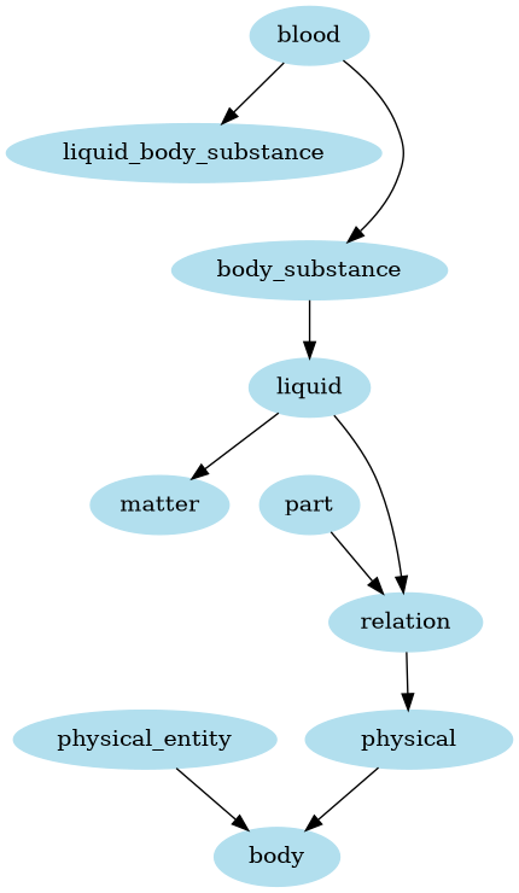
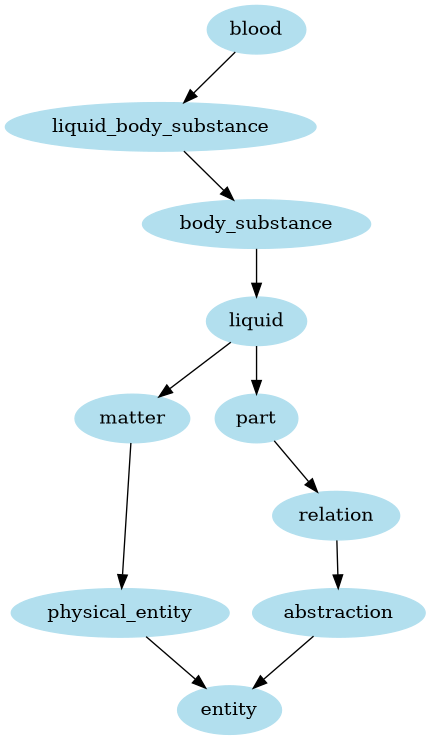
  digraph {
    node [color=lightblue2 style=filled]
    blood
    liquid_body_substance
    body_substance
    n4 [label=liquid]
    matter
    part
    physical_entity
    relation
-   entity [label=body]
-   abstraction [label=physical]
+   entity
+   abstraction
    blood -> liquid_body_substance
-   blood -> body_substance
+   liquid_body_substance -> body_substance
    body_substance -> n4
    n4 -> matter
-   n4 -> relation
+   n4 -> part
+   matter -> physical_entity
    part -> relation
    physical_entity -> entity
    relation -> abstraction
    abstraction -> entity
  }
